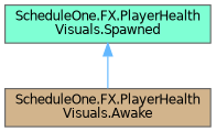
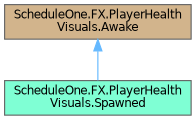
  digraph {
    rankdir=TB
    node [fontname=Helvetica fontsize=10 shape=box style=filled]
    n1 [color=gray40 fillcolor=aquamarine fontcolor=black height=0.2 label="ScheduleOne.FX.PlayerHealth\lVisuals.Spawned" width=0.4]
    n2 [color=grey40 fillcolor=tan height=0.2 label="ScheduleOne.FX.PlayerHealth\lVisuals.Awake" width=0.4]
-   n1 -> n2 [color=steelblue1 dir=back fontname=Helvetica fontsize=10 labelfontname=Helvetica labelfontsize=10 style=solid]
+   n2 -> n1 [color=steelblue1 dir=back fontname=Helvetica fontsize=10 labelfontname=Helvetica labelfontsize=10 style=solid]
  }
